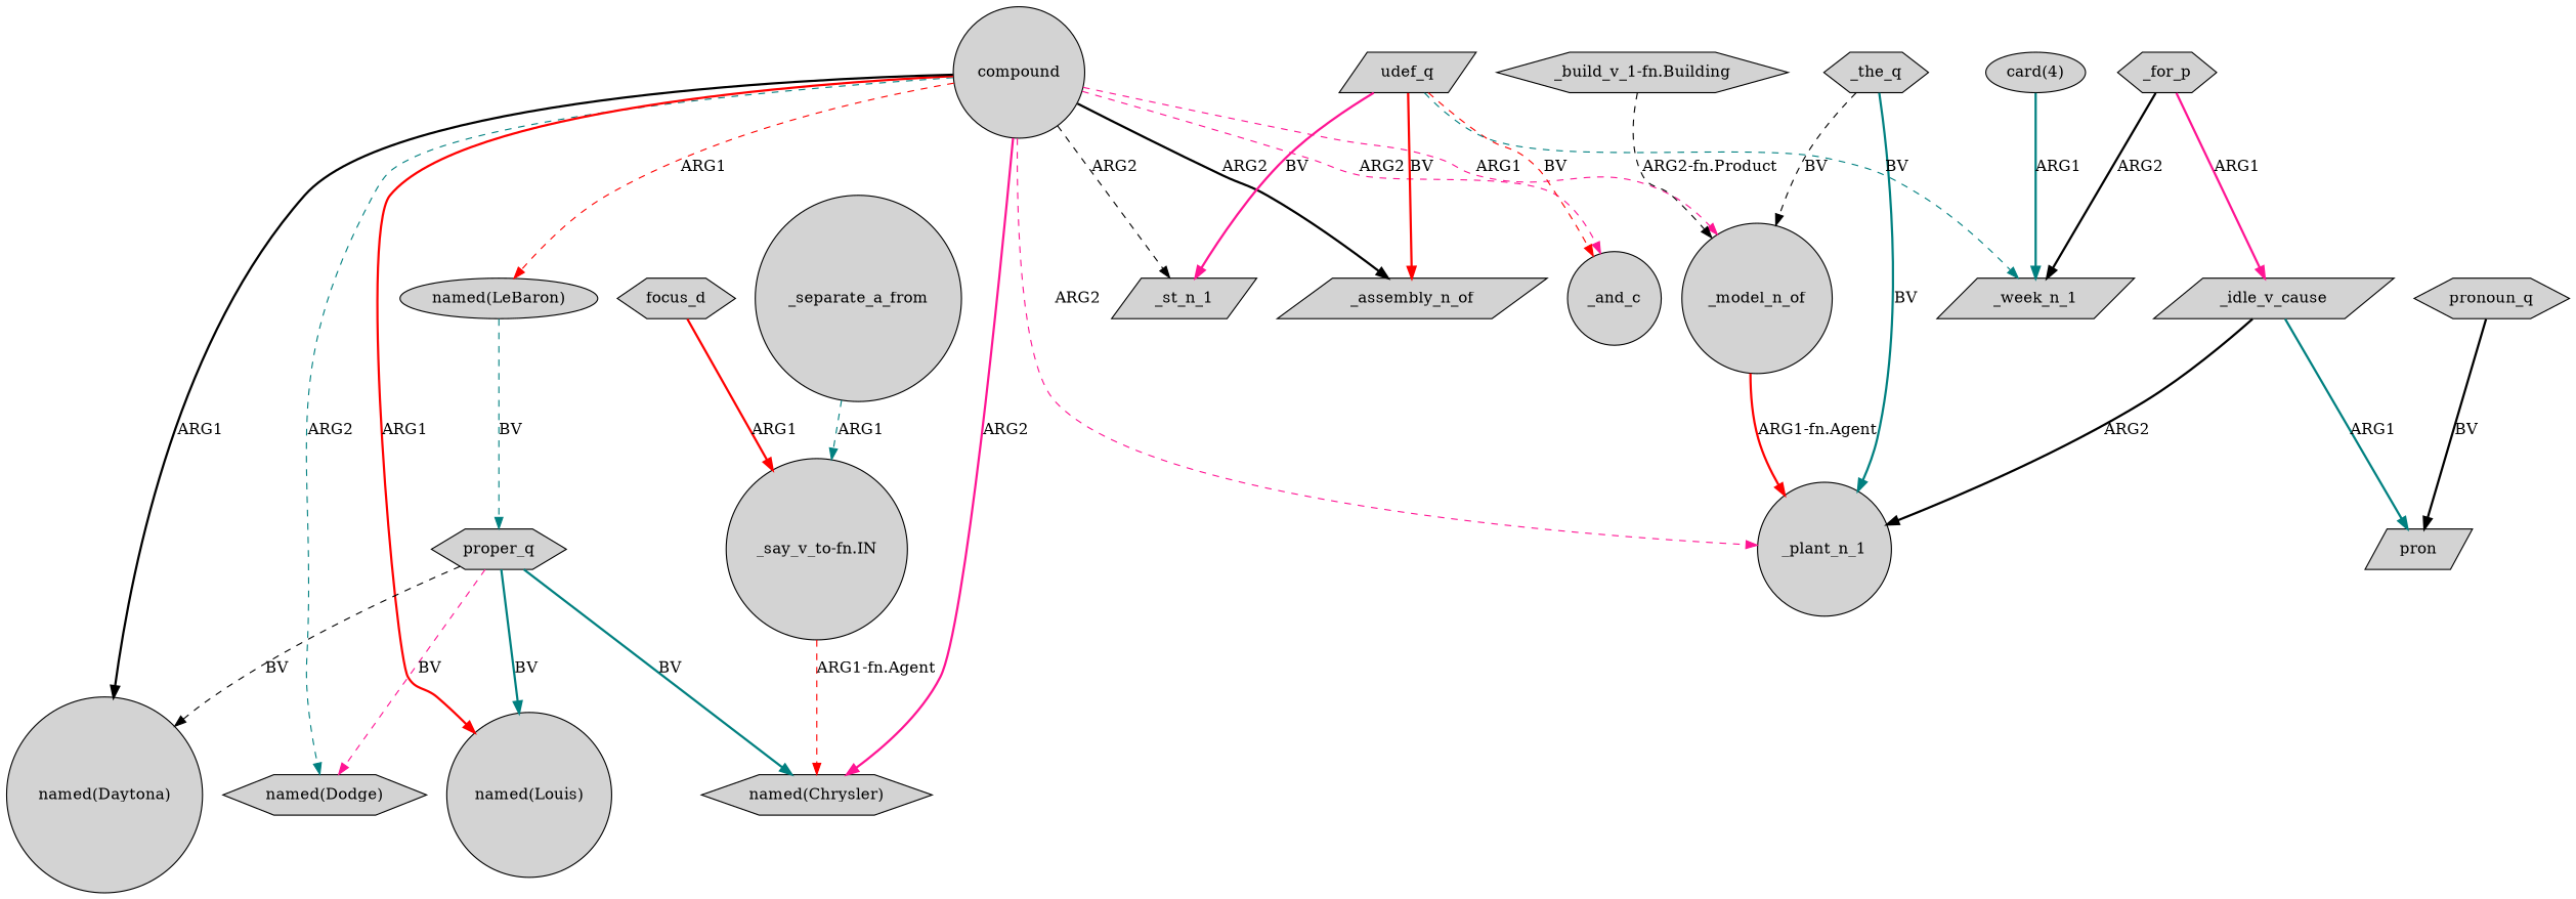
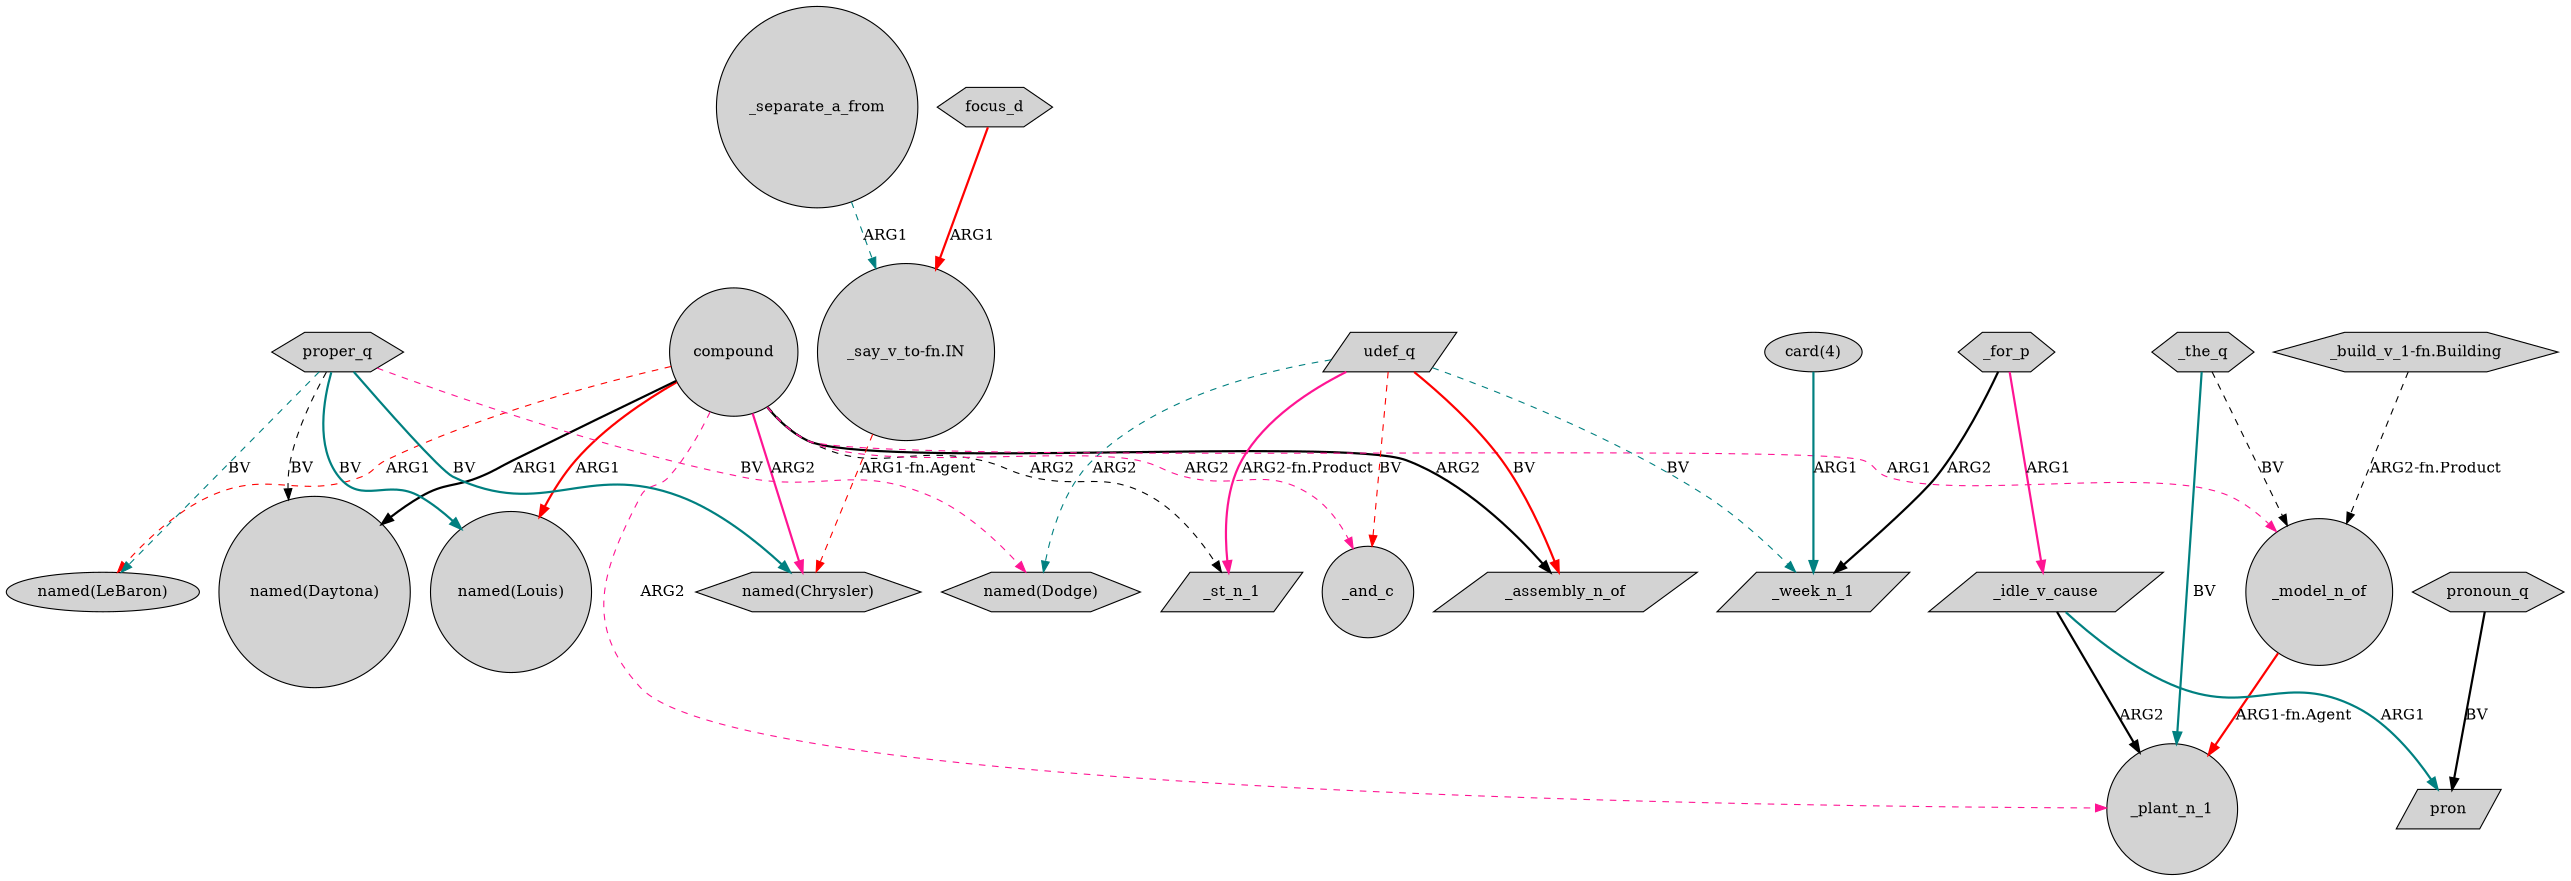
  digraph {
    node [shape=circle style=filled]
    edge [color=teal style=bold]
    compound
    "named(Dodge)" [shape=hexagon]
    "named(Louis)"
    "named(Daytona)"
    _plant_n_1
    _st_n_1 [shape=parallelogram]
    _assembly_n_of [shape=parallelogram]
    "named(Chrysler)" [shape=hexagon]
    _model_n_of
    _and_c
    "named(LeBaron)" [shape=ellipse]
    proper_q [shape=hexagon]
    _the_q [shape=hexagon]
    udef_q [shape=parallelogram]
    _week_n_1 [shape=parallelogram]
    _for_p [shape=hexagon]
    _idle_v_cause [shape=parallelogram]
    pron [shape=parallelogram]
    "_say_v_to-fn.IN"
    "card(4)" [shape=ellipse]
    pronoun_q [shape=hexagon]
    "_build_v_1-fn.Building" [shape=hexagon]
    _separate_a_from
    focus_d [shape=hexagon]
-   compound -> "named(Dodge)" [label=ARG2 style=dashed]
+   udef_q -> "named(Dodge)" [label=ARG2 style=dashed]
    compound -> "named(Louis)" [color=red label=ARG1]
    compound -> "named(Daytona)" [color=black label=ARG1]
    compound -> _plant_n_1 [color=deeppink label=ARG2 style=dashed]
    compound -> _st_n_1 [color=black label=ARG2 style=dashed]
    compound -> _assembly_n_of [color=black label=ARG2]
    compound -> "named(Chrysler)" [color=deeppink label=ARG2]
    compound -> _model_n_of [color=deeppink label=ARG1 style=dashed]
    compound -> _and_c [color=deeppink label=ARG2 style=dashed]
    compound -> "named(LeBaron)" [color=red label=ARG1 style=dashed]
    _model_n_of -> _plant_n_1 [color=red label="ARG1-fn.Agent"]
    proper_q -> "named(Dodge)" [color=deeppink label=BV style=dashed]
    proper_q -> "named(Louis)" [label=BV]
    proper_q -> "named(Daytona)" [color=black label=BV style=dashed]
    proper_q -> "named(Chrysler)" [label=BV]
-   "named(LeBaron)" -> proper_q [label=BV style=dashed]
+   proper_q -> "named(LeBaron)" [label=BV style=dashed]
    _the_q -> _plant_n_1 [label=BV]
    _the_q -> _model_n_of [color=black label=BV style=dashed]
-   udef_q -> _st_n_1 [color=deeppink label=BV]
+   udef_q -> _st_n_1 [color=deeppink label="ARG2-fn.Product"]
    udef_q -> _assembly_n_of [color=red label=BV]
    udef_q -> _and_c [color=red label=BV style=dashed]
    udef_q -> _week_n_1 [label=BV style=dashed]
    _for_p -> _week_n_1 [color=black label=ARG2]
    _for_p -> _idle_v_cause [color=deeppink label=ARG1]
    _idle_v_cause -> _plant_n_1 [color=black label=ARG2]
    _idle_v_cause -> pron [label=ARG1]
    "_say_v_to-fn.IN" -> "named(Chrysler)" [color=red label="ARG1-fn.Agent" style=dashed]
    "card(4)" -> _week_n_1 [label=ARG1]
    pronoun_q -> pron [color=black label=BV]
    "_build_v_1-fn.Building" -> _model_n_of [color=black label="ARG2-fn.Product" style=dashed]
    _separate_a_from -> "_say_v_to-fn.IN" [label=ARG1 style=dashed]
    focus_d -> "_say_v_to-fn.IN" [color=red label=ARG1]
  }
